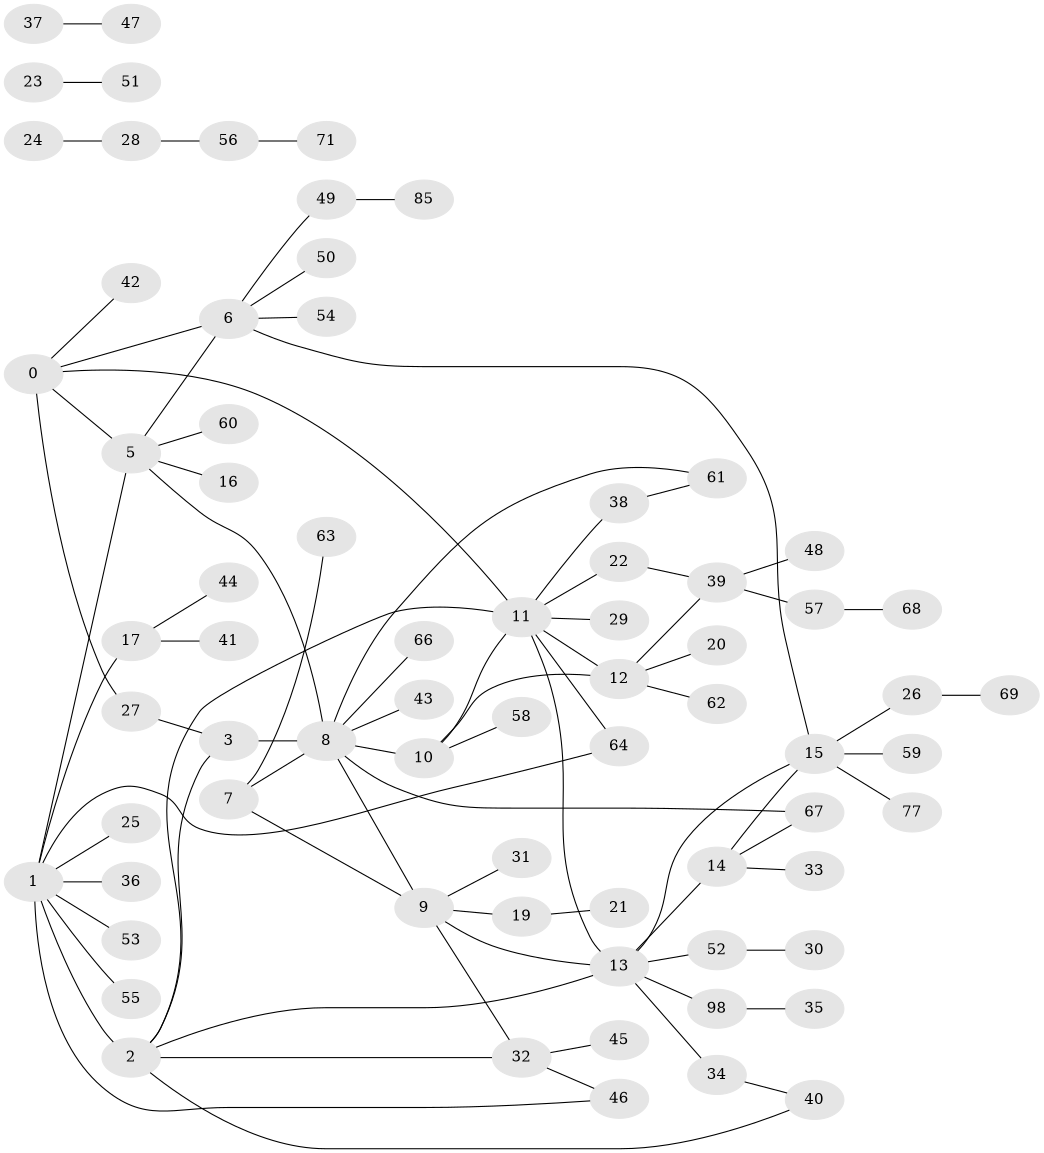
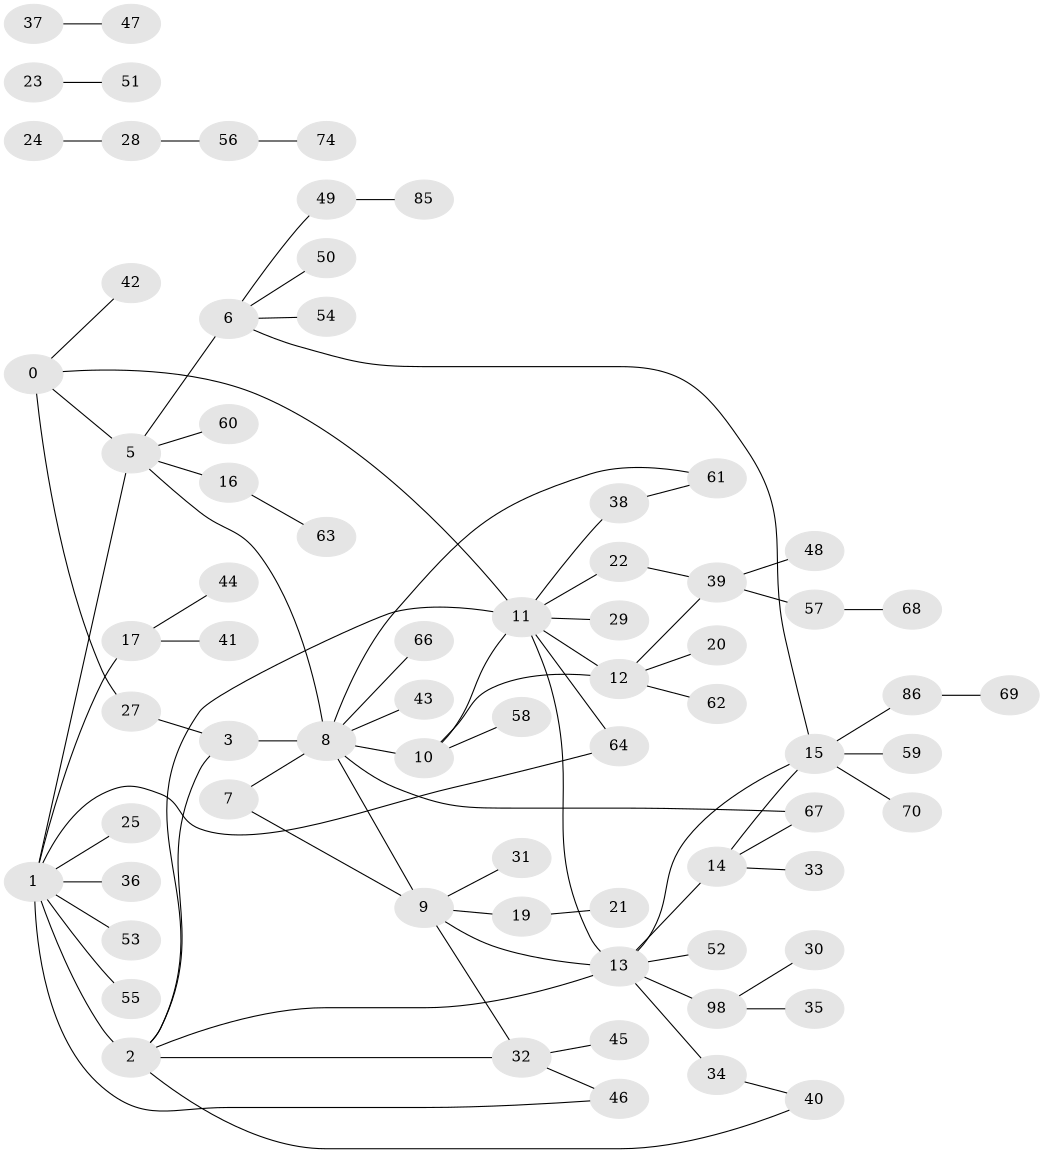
  graph {
    rankdir=LR
    node [color=gray90 style=filled]
    1
    2
    5
    17
    25
    36
    46
    53
    55
    64
    3
    11
    13
    32
    40
    8
    6
    16
    60
    41
    44
    12
    22
    29
    38
    15
    14
    n28 [label=98]
    34
    52
    45
    9
    10
    43
    61
    66
    67
    n38 [label=0]
    27
    42
    49
    50
    54
-   26
+   26 [label=86]
    59
-   70 [label=77]
+   70
    n47 [label=85]
    7
    63
    19
    31
    58
    21
    20
    39
    62
    48
    57
    33
    30
    35
    24
    28
    69
    23
    51
    37
    47
    56
-   71
+   71 [label=74]
    68
    1 -- 2
    1 -- 5
    1 -- 17
    1 -- 25
    1 -- 36
    1 -- 46
    1 -- 53
    1 -- 55
    1 -- 64
    2 -- 3
    2 -- 11
    2 -- 13
    2 -- 32
    2 -- 40
    5 -- 8
    5 -- 6
    5 -- 16
    5 -- 60
    17 -- 41
    17 -- 44
    3 -- 8
    11 -- 64
    11 -- 13
    11 -- 12
    11 -- 22
    11 -- 29
    11 -- 38
    13 -- 15
    13 -- 14
    13 -- n28
    13 -- 34
    13 -- 52
    32 -- 46
    32 -- 45
    8 -- 9
    8 -- 10
    8 -- 43
    8 -- 61
    8 -- 66
    8 -- 67
    6 -- 15
    6 -- 49
    6 -- 50
    6 -- 54
    12 -- 20
    12 -- 39
    12 -- 62
    22 -- 39
    38 -- 61
    15 -- 26
    15 -- 59
    15 -- 70
    14 -- 15
    14 -- 67
    14 -- 33
-   52 -- 30
+   n28 -- 30
    n28 -- 35
    34 -- 40
    9 -- 13
    9 -- 32
    9 -- 19
    9 -- 31
    10 -- 11
    10 -- 12
    10 -- 58
    n38 -- 5
    n38 -- 11
-   n38 -- 6
    n38 -- 27
    n38 -- 42
    27 -- 3
    49 -- n47
    26 -- 69
    7 -- 8
    7 -- 9
-   7 -- 63
+   16 -- 63
    19 -- 21
    39 -- 48
    39 -- 57
    57 -- 68
    24 -- 28
    28 -- 56
    23 -- 51
    37 -- 47
    56 -- 71
  }
